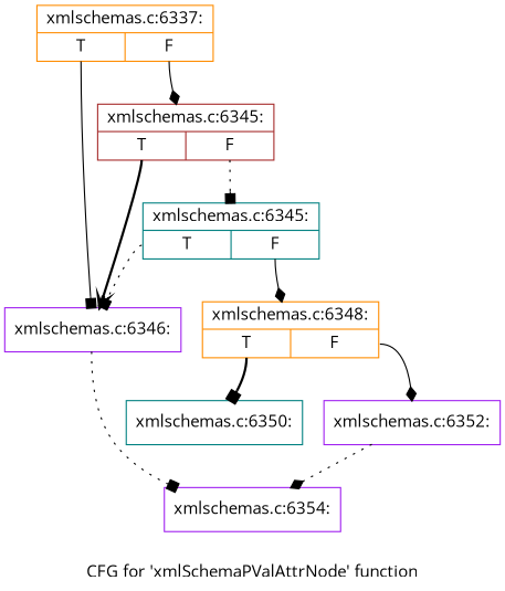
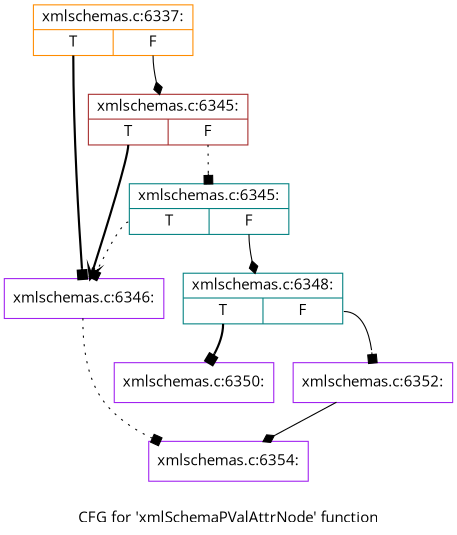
  digraph {
    fontname="Open Sans"
    label="CFG for 'xmlSchemaPValAttrNode' function"
    node [color=purple fontname="Open Sans" shape=record]
    edge [arrowhead=box fontname="Open Sans" style=solid tailport=s0]
    n1 [color=darkorange label="{xmlschemas.c:6337:|{<s0>T|<s1>F}}"]
    n2 [label="{xmlschemas.c:6346:}"]
    n3 [color=brown label="{xmlschemas.c:6345:|{<s0>T|<s1>F}}"]
    n4 [label="{xmlschemas.c:6354:}"]
    n5 [color=teal label="{xmlschemas.c:6345:|{<s0>T|<s1>F}}"]
-   n6 [color=darkorange label="{xmlschemas.c:6348:|{<s0>T|<s1>F}}"]
-   n7 [color=teal label="{xmlschemas.c:6350:}"]
+   n6 [color=teal label="{xmlschemas.c:6348:|{<s0>T|<s1>F}}"]
+   n7 [label="{xmlschemas.c:6350:}"]
    n8 [label="{xmlschemas.c:6352:}"]
-   n1 -> n2
+   n1 -> n2 [style=bold]
    n1 -> n3 [arrowhead=diamond tailport=s1]
    n2 -> n4 [style=dotted]
    n3 -> n2 [arrowhead=vee style=bold]
    n3 -> n5 [style=dotted tailport=s1]
    n5 -> n2 [style=dotted]
    n5 -> n6 [arrowhead=diamond tailport=s1]
    n6 -> n7 [style=bold]
-   n6 -> n8 [arrowhead=diamond tailport=s1]
-   n8 -> n4 [arrowhead=diamond style=dotted]
+   n6 -> n8 [tailport=s1]
+   n8 -> n4 [arrowhead=diamond]
  }
